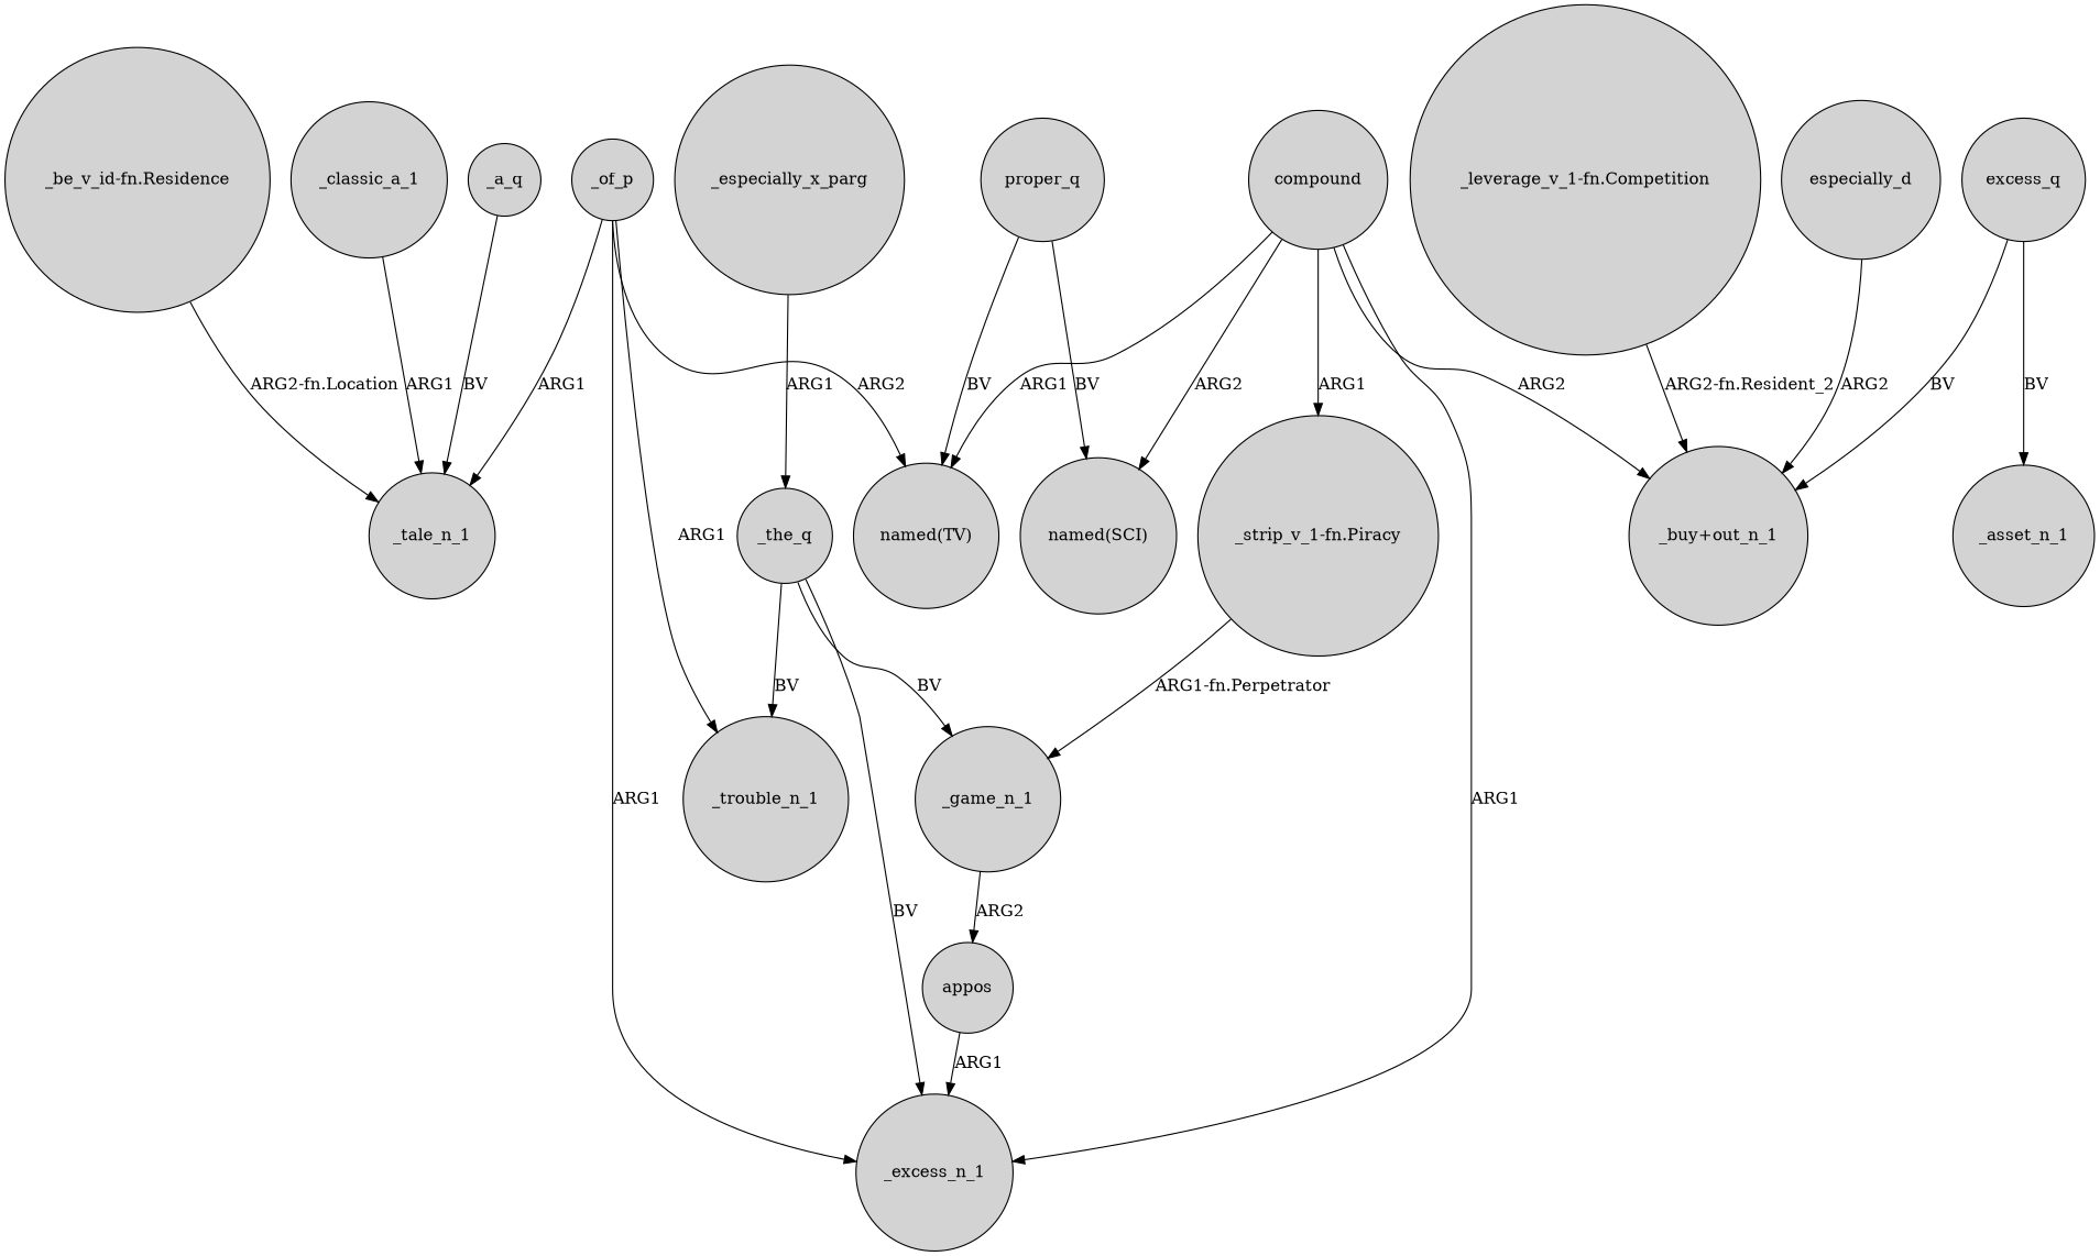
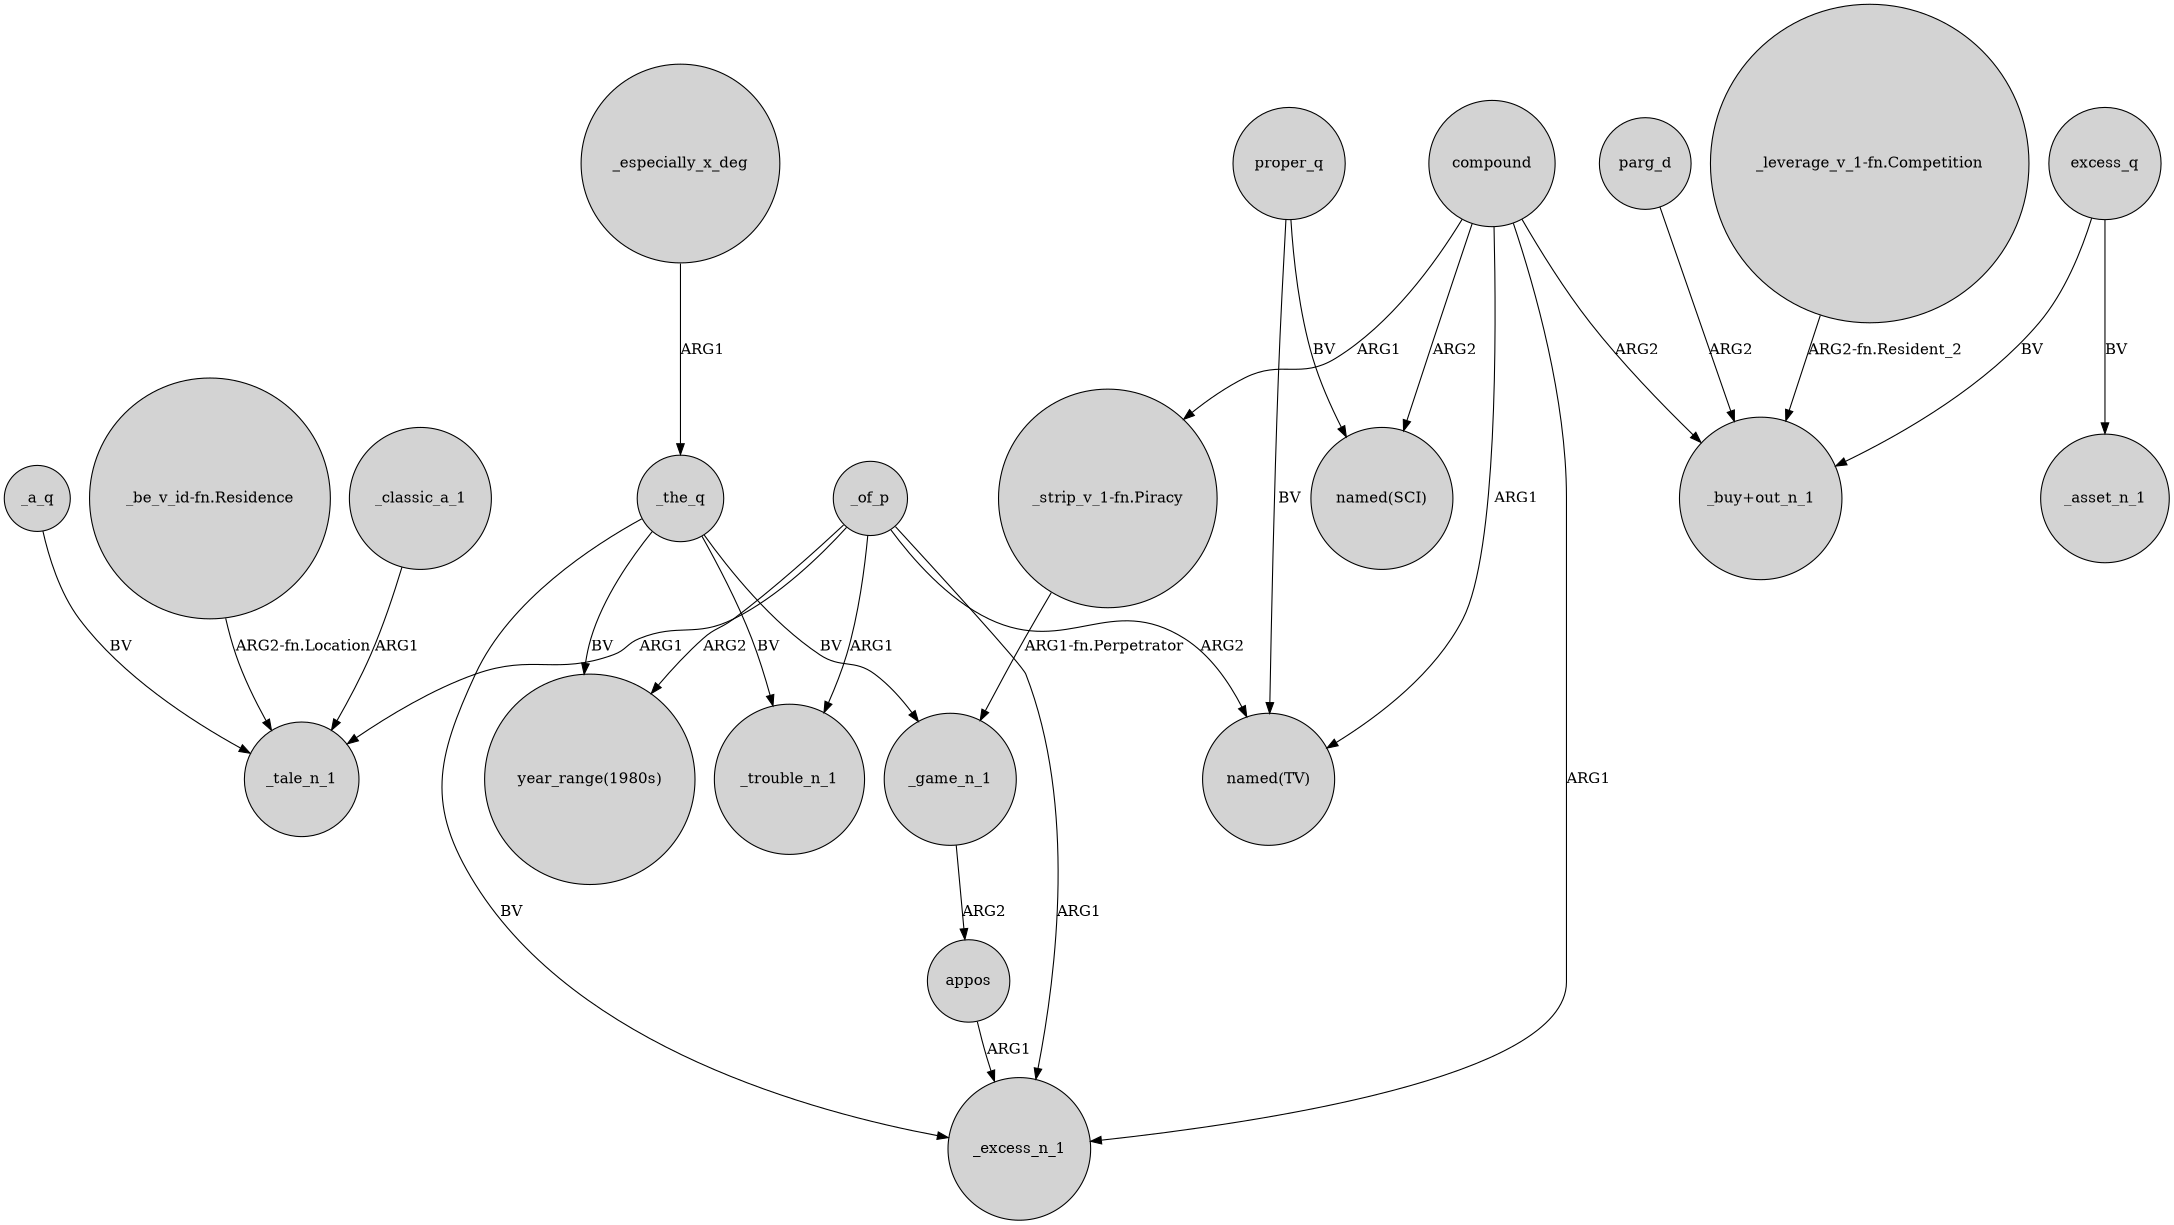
  digraph {
    fontname="DejaVu Serif"
    node [fontname="DejaVu Serif" shape=circle style=filled]
    edge [fontname="DejaVu Serif"]
    "_be_v_id-fn.Residence"
    _tale_n_1
    compound
    "_strip_v_1-fn.Piracy"
    _excess_n_1
    "named(TV)"
    "_buy+out_n_1"
    "named(SCI)"
    _game_n_1
    _of_p
    _trouble_n_1
+   "year_range(1980s)"
    appos
    proper_q
-   parg_d [label=especially_d]
+   parg_d
    "_leverage_v_1-fn.Competition"
    _the_q
    _classic_a_1
    n19 [label=excess_q]
    _asset_n_1
-   _especially_x_deg [label=_especially_x_parg]
+   _especially_x_deg
    _a_q
    "_be_v_id-fn.Residence" -> _tale_n_1 [label="ARG2-fn.Location"]
    compound -> "_strip_v_1-fn.Piracy" [label=ARG1]
    compound -> _excess_n_1 [label=ARG1]
    compound -> "named(TV)" [label=ARG1]
    compound -> "_buy+out_n_1" [label=ARG2]
    compound -> "named(SCI)" [label=ARG2]
    "_strip_v_1-fn.Piracy" -> _game_n_1 [label="ARG1-fn.Perpetrator"]
    _game_n_1 -> appos [label=ARG2]
    _of_p -> _tale_n_1 [label=ARG1]
    _of_p -> _excess_n_1 [label=ARG1]
    _of_p -> "named(TV)" [label=ARG2]
    _of_p -> _trouble_n_1 [label=ARG1]
+   _of_p -> "year_range(1980s)" [label=ARG2]
    appos -> _excess_n_1 [label=ARG1]
    proper_q -> "named(TV)" [label=BV]
    proper_q -> "named(SCI)" [label=BV]
    parg_d -> "_buy+out_n_1" [label=ARG2]
    "_leverage_v_1-fn.Competition" -> "_buy+out_n_1" [label="ARG2-fn.Resident_2"]
    _the_q -> _excess_n_1 [label=BV]
    _the_q -> _game_n_1 [label=BV]
    _the_q -> _trouble_n_1 [label=BV]
+   _the_q -> "year_range(1980s)" [label=BV]
    _classic_a_1 -> _tale_n_1 [label=ARG1]
    n19 -> "_buy+out_n_1" [label=BV]
    n19 -> _asset_n_1 [label=BV]
    _especially_x_deg -> _the_q [label=ARG1]
    _a_q -> _tale_n_1 [label=BV]
  }
